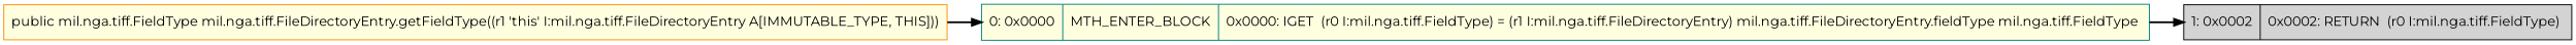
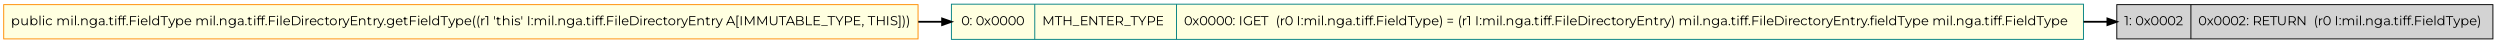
  digraph {
    rankdir=LR
    fontname=Montserrat
    node [shape=record style=filled fillcolor=lightyellow fontname=Montserrat]
    edge [style=bold fontname=Montserrat]
-   n1 [label="{0\:\ 0x0000|MTH_ENTER_BLOCK\l|0x0000: IGET  (r0 I:mil.nga.tiff.FieldType) = (r1 I:mil.nga.tiff.FileDirectoryEntry) mil.nga.tiff.FileDirectoryEntry.fieldType mil.nga.tiff.FieldType \l}" color=teal]
+   n1 [label="{0\:\ 0x0000|MTH_ENTER_TYPE\l|0x0000: IGET  (r0 I:mil.nga.tiff.FieldType) = (r1 I:mil.nga.tiff.FileDirectoryEntry) mil.nga.tiff.FileDirectoryEntry.fieldType mil.nga.tiff.FieldType \l}" color=teal]
    n2 [label="{1\:\ 0x0002|0x0002: RETURN  (r0 I:mil.nga.tiff.FieldType) \l}" fillcolor=lightgrey color=black]
    n3 [label="{public mil.nga.tiff.FieldType mil.nga.tiff.FileDirectoryEntry.getFieldType((r1 'this' I:mil.nga.tiff.FileDirectoryEntry A[IMMUTABLE_TYPE, THIS])) }" color=darkorange]
    n1 -> n2
    n3 -> n1
  }
